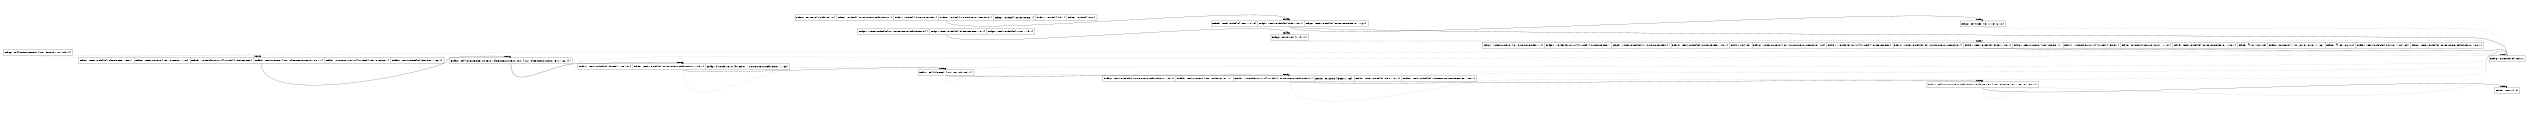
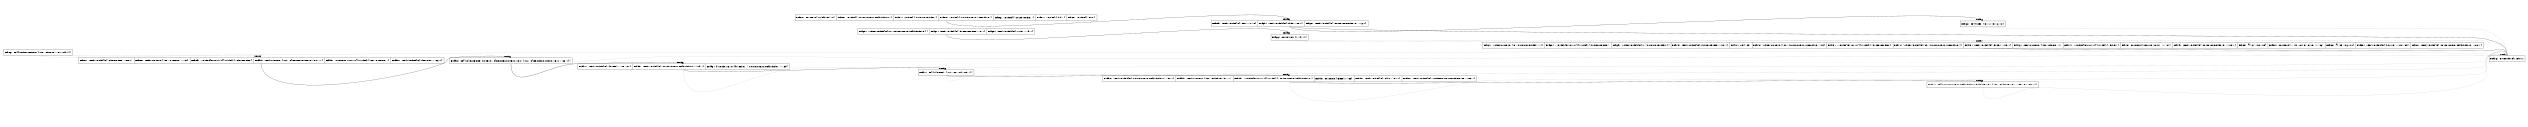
  digraph {
    fontname="DejaVu Sans Mono"
    rankdir=LR
    node [fontname="DejaVu Sans Mono" shape=record]
    edge [fontname="DejaVu Sans Mono" headport=n tailport=s color=gray]
    n1 [label="{51952: constant[undefined,v1]|51953: vardecl['sortPropertyDefinitions']|51954: vardecl['sortProperties']|51955: vardecl['sortPropertyAscending']|51956: vardecl['sortProperty']|51957: vardecl['idx']|51958: vardecl['asc']}"]
    n2 [label="{51959: read-variable['get',v4,v3]|51960: read-variable['this',v5,-]|51961: read-variable['sortPropertiesKey',v6,-]}"]
    n3 [label="{51962: call-get [v3,v4,v5,v6,v2]}"]
    n4 [label="{52006: exceptional-return}"]
    n5 [label="{51963: write-variable[v2,'sortPropertyDefinitions']*|51964: read-variable['instanceMeta',v8,-]|51965: read-variable['Array',v9,-]}"]
    n6 [label="{51966: construct [-,v9,v7]}"]
    n7 [label="{51967: write-property[v8,'sortProperties',v7]|51968: \<variable-non-null-undef\>['instanceMeta']|51969: write-variable[v7,'sortProperties']*|51970: read-variable['instanceMeta',v11,-]|51971: new[v10]|51972: write-property[v11,'sortPropertyAscending',v10]|51973: \<variable-non-null-undef\>['instanceMeta']|51974: write-variable[v10,'sortPropertyAscending']*|51975: read-variable['Ember',v13,-]|51976: read-property[v13,'assert',-]|51977: \<variable-non-null-undef\>['Ember']|51978: constant[\"Cannot sort: '\",v17]|51979: read-variable['sortPropertiesKey',v18,-]|51980: +[v17,v18,v15]|51981: constant[\"' is not an array.\",v16]|51982: +[v15,v16,v14]|51983: read-variable['isArray',v21,v20]|51984: read-variable['sortPropertyDefinitions',v22,-]}"]
    n8 [label="{51986: call-Ember.assert [v13,'assert',v14,v19,-]*}"]
    n9 [label="{51987: read-variable['changeMeta',v25,-]|51988: read-property[v25,'property',v24]|51989: \<variable-non-null-undef\>['changeMeta']|51990: read-property[v24,'clearItemPropertyKeys',-]|51991: \<property-non-null-undef\>[v25,'property']|51992: read-variable['itemsKey',v26,-]}"]
    n10 [label="{51993: call-changeMeta.property.clearItemPropertyKeys [v24,'clearItemPropertyKeys',v26,-]*}"]
    n11 [label="{51994: read-variable['forEach',v28,v27]|51995: read-variable['sortPropertyDefinitions',v29,-]|51996: function-expr[function ( sortPropertyDefinition ),v30]}"]
    n12 [label="{51997: call-forEach [v27,v28,v29,v30,-]*}"]
    n13 [label="{51998: read-variable['sortPropertyDefinitions',v32,-]|51999: read-property[v32,'addObserver',-]|52000: \<variable-non-null-undef\>['sortPropertyDefinitions']|52001: constant[\"@each\",v33]|52002: read-variable['this',v34,-]|52003: read-variable['updateSortPropertiesOnce',v35,-]}"]
    n14 [label="{52004: call-sortPropertyDefinitions.addObserver [v32,'addObserver',v33,v34,v35,-]*}"]
-   n15 [label="{52005: return[v1]}"]
    n1 -> n2 [headlabel="      15093" color=""]
    n2 -> n3 [headlabel="      15094" color=""]
    n2 -> n4 [color=black headlabel="      15107"]
    n3 -> n4
    n5 -> n6 [headlabel="      15096" color=""]
    n6 -> n4
    n6 -> n7 [headlabel="      15097"]
    n7 -> n4 [color=black]
    n8 -> n4
    n8 -> n9 [headlabel="      15100"]
    n9 -> n10 [headlabel="      15101" color=""]
    n10 -> n4
    n10 -> n11 [headlabel="      15102" color=""]
    n11 -> n4
    n11 -> n12 [headlabel="      15103" color=""]
    n12 -> n4
    n12 -> n13 [headlabel="      15104" color=""]
    n13 -> n4
    n13 -> n14 [headlabel="      15105" color=""]
    n14 -> n4
-   n14 -> n15 [headlabel="      15106" color=""]
  }
